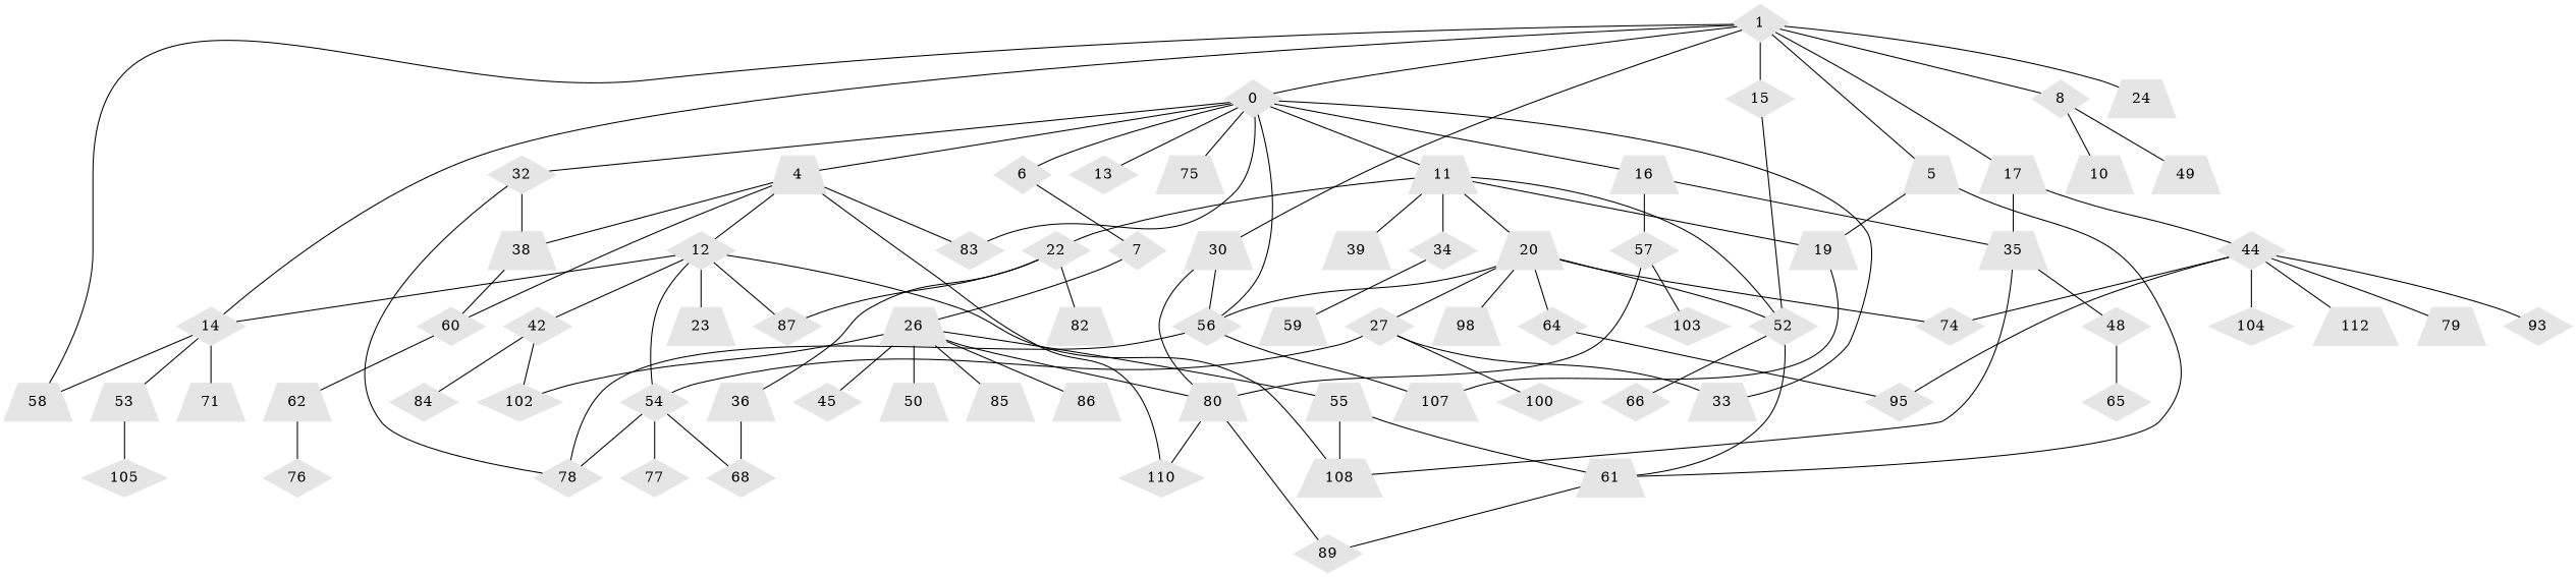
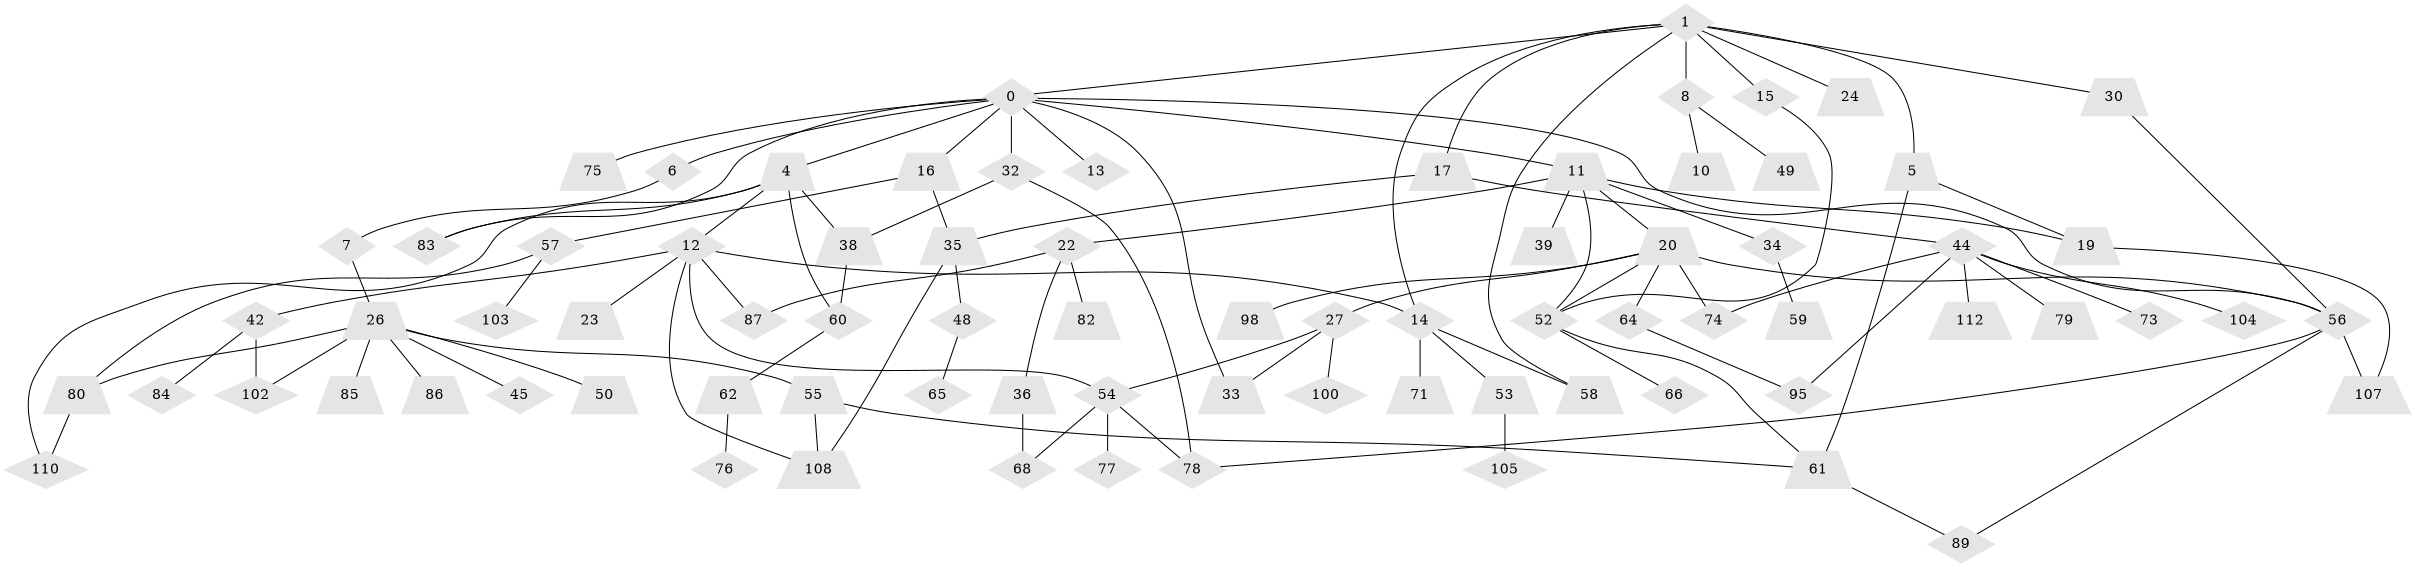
  graph {
    node [color=gray90 shape=diamond style=filled]
    1 [super="+2"]
    n2 [label=0 super="+9"]
    5 [shape=trapezium super="+47"]
    8 [super="+18"]
    14 [super="+40"]
    15 [super="+43"]
    17 [shape=trapezium]
    24 [shape=trapezium]
    30 [shape=trapezium super="+96"]
    58 [shape=trapezium super="+88"]
    4 [shape=trapezium super="+31"]
    6 [super="+28"]
    11 [shape=trapezium super="+25"]
    13
    16 [shape=trapezium]
    32 [super="+97"]
    33 [shape=trapezium]
    56 [super="+109"]
    75 [shape=trapezium]
    83
    19 [shape=trapezium super="+29"]
    61 [shape=trapezium super="+81"]
    10 [shape=trapezium]
    49 [shape=trapezium super="+51"]
    53 [shape=trapezium]
    71 [shape=trapezium]
    52
    35 [shape=trapezium super="+67"]
    44 [super="+69"]
    80 [shape=trapezium super="+92"]
    12 [super="+21"]
    38 [shape=trapezium]
    60 [super="+111"]
    110
    7 [super="+41"]
    20 [shape=trapezium super="+46"]
    22
    34 [super="+37"]
    39 [shape=trapezium]
    57 [super="+91"]
    78 [super="+90"]
    107 [shape=trapezium]
    23 [shape=trapezium]
    54 [super="+63"]
    n45 [label=42]
    87
    108 [shape=trapezium]
    62 [shape=trapezium super="+101"]
    89
    26 [shape=trapezium super="+42"]
    45
    50 [shape=trapezium]
    55 [shape=trapezium]
    85 [shape=trapezium]
    86 [shape=trapezium]
    102
    27 [super="+73"]
    64
    74
    98 [shape=trapezium]
    36 [shape=trapezium super="+94"]
    82 [shape=trapezium super="+99"]
    59 [shape=trapezium]
    66
    68
    77
    84
    105
    48
    103
    79 [shape=trapezium]
-   93
+   93 [label=73]
    95 [super="+106"]
    104
    112 [shape=trapezium]
    100
    65 [super="+70"]
    76
    1 -- n2
    1 -- 5
    1 -- 8
    1 -- 14
    1 -- 15
    1 -- 17
    1 -- 24
    1 -- 30
    1 -- 58
    n2 -- 4
    n2 -- 6
    n2 -- 11
    n2 -- 13
    n2 -- 16
    n2 -- 32
    n2 -- 33
    n2 -- 56
    n2 -- 75
    n2 -- 83
    5 -- 19
    5 -- 61
    8 -- 10
    8 -- 49
    14 -- 58
    14 -- 53
    14 -- 71
    15 -- 52
    17 -- 35
    17 -- 44
    30 -- 56
-   30 -- 80
    4 -- 83
    4 -- 12
    4 -- 38
    4 -- 60
    4 -- 110
    6 -- 7
    11 -- 19
    11 -- 52
    11 -- 20
    11 -- 22
    11 -- 34
    11 -- 39
    16 -- 35
    16 -- 57
    32 -- 38
    32 -- 78
    56 -- 78
    56 -- 107
    19 -- 107
    61 -- 89
    53 -- 105
    52 -- 61
    52 -- 66
    35 -- 108
    35 -- 48
    44 -- 74
    44 -- 79
    44 -- 93
    44 -- 95
    44 -- 104
    44 -- 112
    80 -- 110
-   80 -- 89
+   56 -- 89
    12 -- 14
    12 -- 23
    12 -- 54
    12 -- n45
    12 -- 87
    12 -- 108
    38 -- 60
    60 -- 62
    7 -- 26
    20 -- 56
    20 -- 52
    20 -- 27
    20 -- 64
    20 -- 74
    20 -- 98
    22 -- 87
    22 -- 36
    22 -- 82
    34 -- 59
    57 -- 80
    57 -- 103
    54 -- 78
    54 -- 68
    54 -- 77
    n45 -- 102
    n45 -- 84
    62 -- 76
    26 -- 80
    26 -- 45
    26 -- 50
    26 -- 55
    26 -- 85
    26 -- 86
    26 -- 102
    55 -- 61
    55 -- 108
    27 -- 33
    27 -- 54
    27 -- 100
    64 -- 95
    36 -- 68
    48 -- 65
  }
